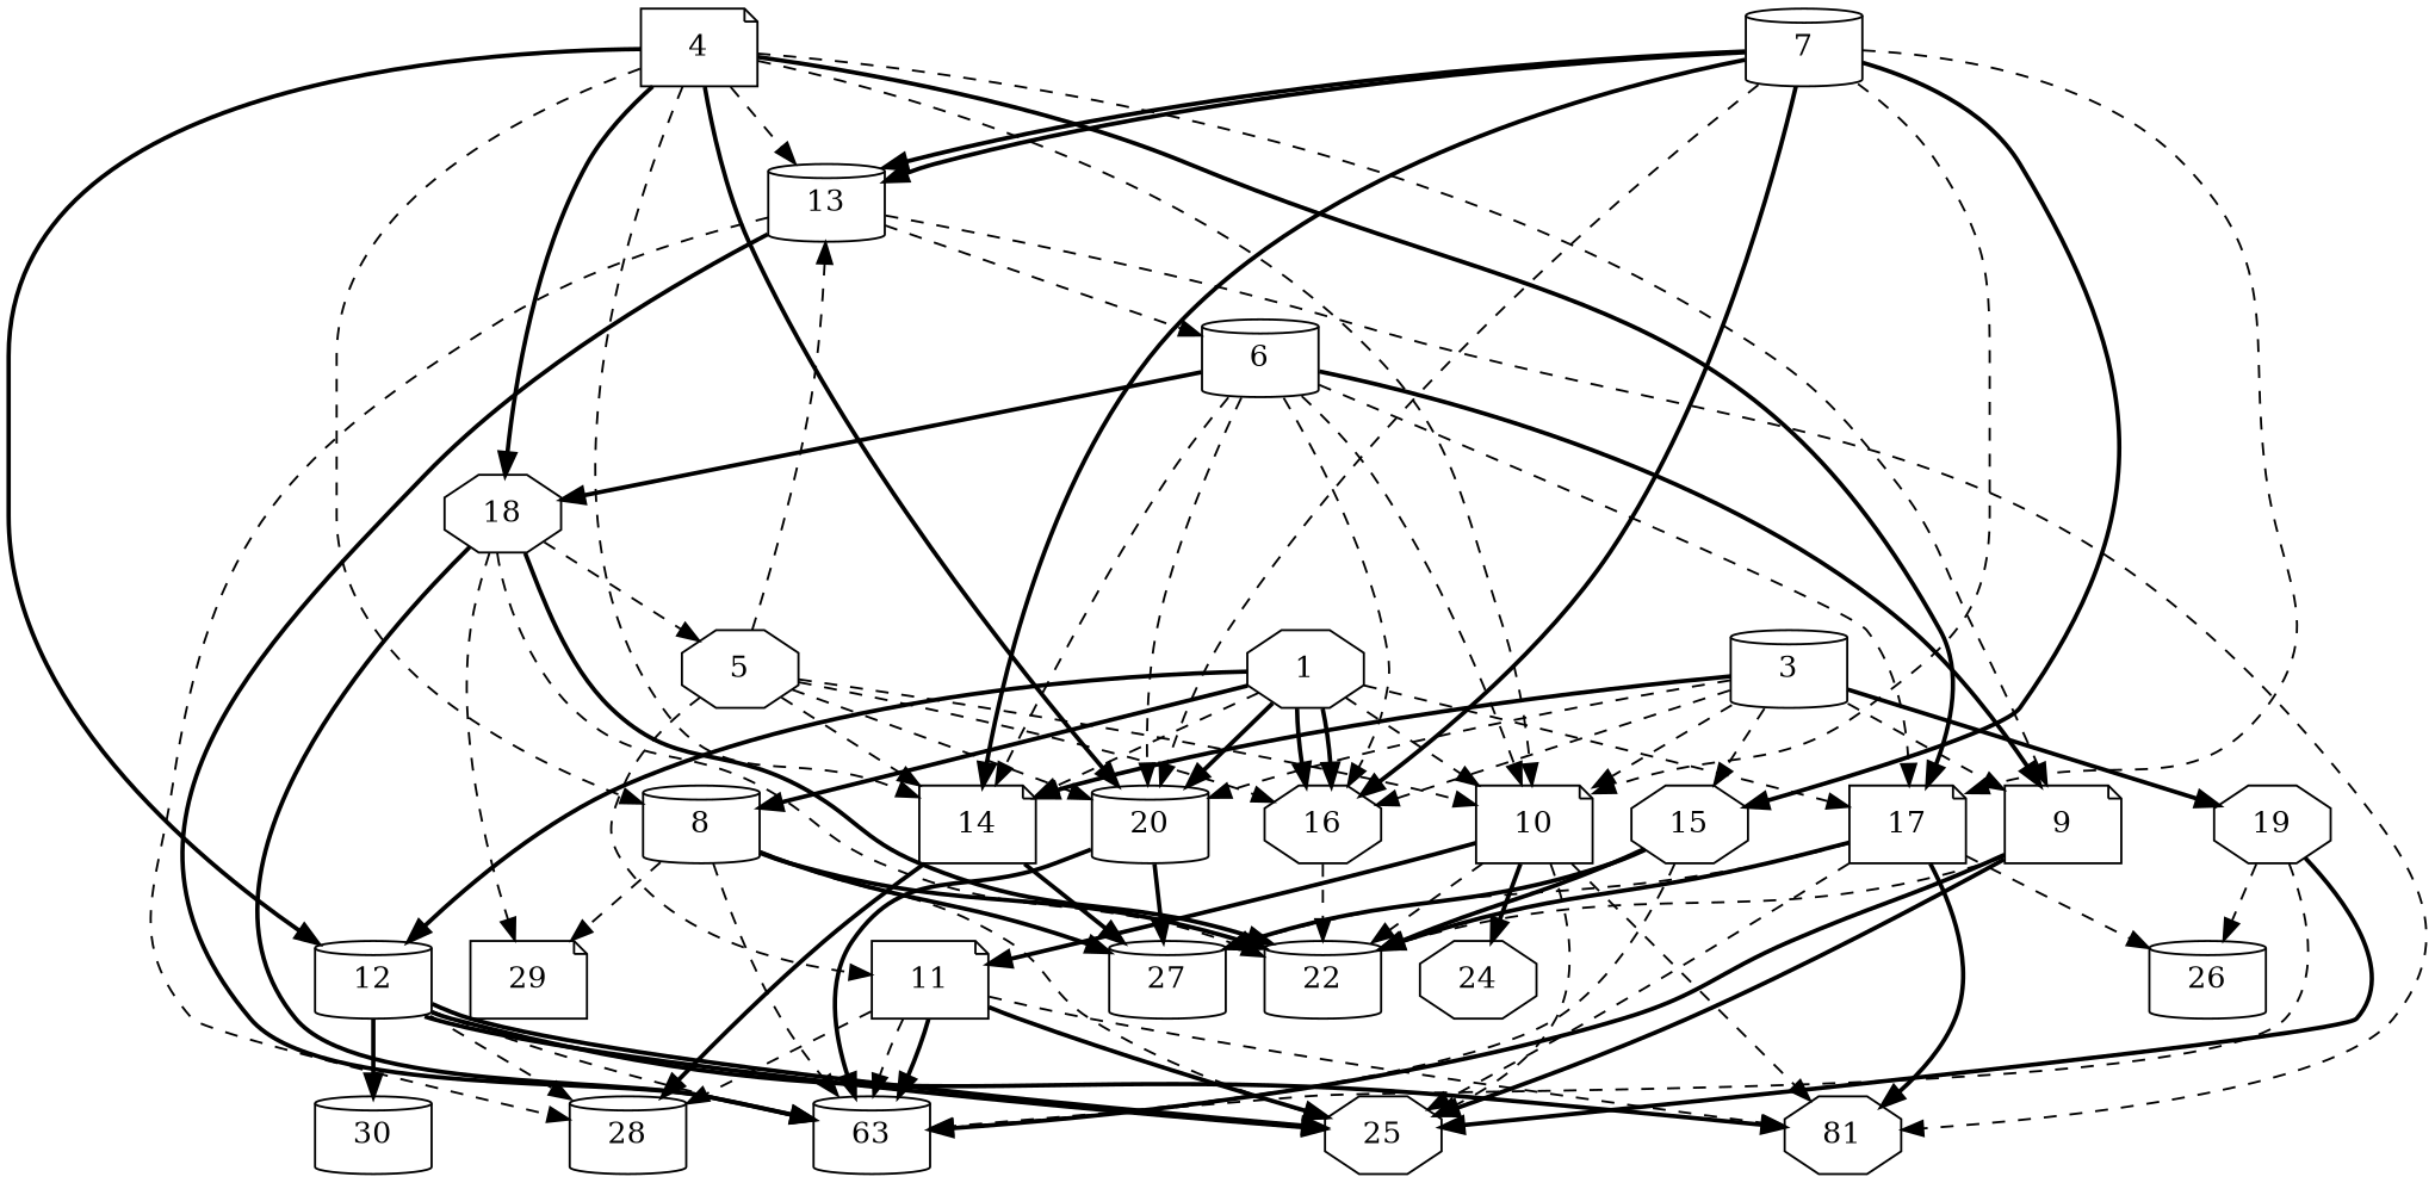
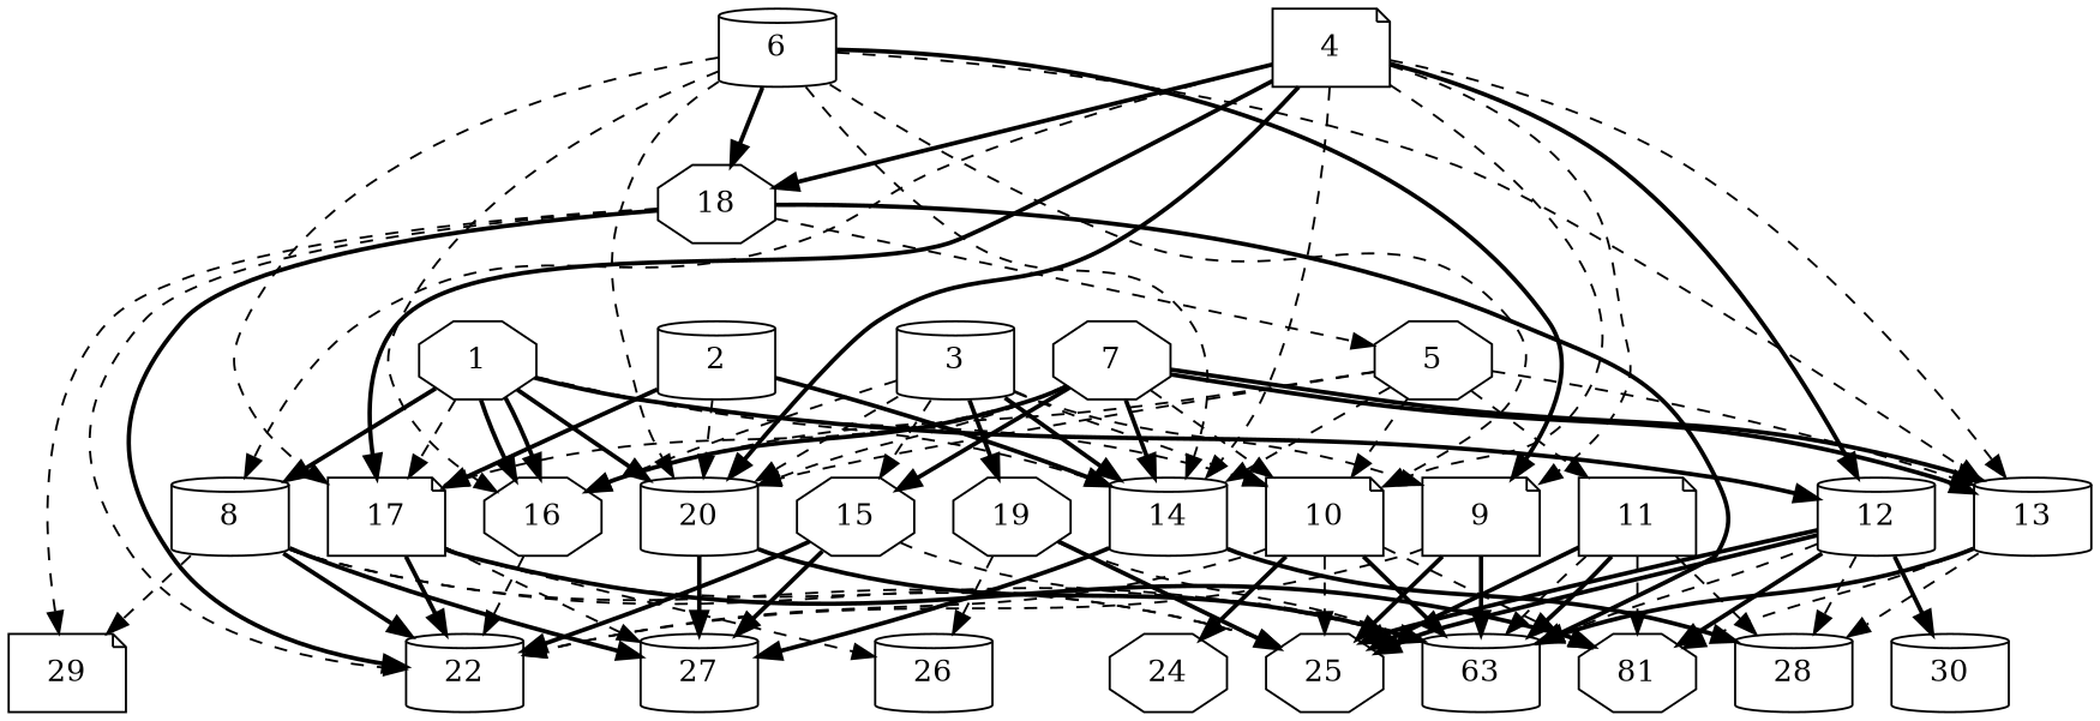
  digraph {
    node [alpha=0.13 shape=cylinder]
    edge [style=dashed]
    1 [alpha=0.18 expect_size=18301952 shape=octagon]
    8 [alpha=0.08 expect_size=20714496]
    10 [alpha=0.09 expect_size=6120448 shape=note]
    12 [alpha=0.10 expect_size=32929792]
-   14 [alpha=0.04 expect_size=11718656 shape=note]
+   14 [alpha=0.04 expect_size=11718656]
    16 [alpha=0.09 expect_size=25546752 shape=octagon]
    17 [alpha=0.17 expect_size=9120768 shape=note]
    20 [alpha=0.17 expect_size=37451776]
    22 [alpha=0.14 expect_size=19671040]
    n10 [expect_size=42215424 label=63]
    25 [alpha=0.20 expect_size=10546176 shape=octagon]
    27 [alpha=0.04 expect_size=36601856]
    29 [alpha=0.02 expect_size=16110592 shape=note]
    n14 [alpha=0.16 expect_size=11155456 label=81 shape=octagon]
    24 [alpha=0.10 expect_size=48393216 shape=octagon]
    28 [alpha=0.06 expect_size=30570496]
    30 [alpha=0.19 expect_size=22908928]
    26 [alpha=0.07 expect_size=15621120]
+   2 [alpha=0.18 expect_size=48812032]
    3 [expect_size=6340608]
    9 [alpha=0.11 expect_size=36577280 shape=note]
    15 [alpha=0.02 expect_size=25157632 shape=octagon]
    19 [alpha=0.03 expect_size=10514432 shape=octagon]
    4 [alpha=0.06 expect_size=49102848 shape=note]
    13 [alpha=0.03 expect_size=28113920]
    18 [alpha=0.14 expect_size=39836672 shape=octagon]
    5 [alpha=0.00 expect_size=35497984 shape=octagon]
    11 [alpha=0.04 expect_size=37240832 shape=note]
    6 [expect_size=47892480]
-   7 [expect_size=24610816]
+   7 [expect_size=24610816 shape=octagon]
    1 -> 8 [style=bold]
    1 -> 10
    1 -> 12 [style=bold]
    1 -> 14
    1 -> 16 [style=bold]
    1 -> 16 [style=bold]
    1 -> 17
    1 -> 20 [style=bold]
    8 -> 22 [style=bold]
    8 -> n10
    8 -> 25
    8 -> 27 [style=bold]
    8 -> 29
    10 -> 22
-   10 -> 11 [style=bold]
+   10 -> n10 [style=bold]
    10 -> 25
    10 -> n14
    10 -> 24 [style=bold]
    12 -> n10
    12 -> 25 [style=bold]
    12 -> 25 [style=bold]
    12 -> n14 [style=bold]
    12 -> 28
    12 -> 30 [style=bold]
    14 -> 27 [style=bold]
    14 -> 28 [style=bold]
    16 -> 22
    17 -> 22 [style=bold]
    17 -> 25
    17 -> 27
    17 -> n14 [style=bold]
    17 -> 26
    20 -> n10 [style=bold]
    20 -> 27 [style=bold]
+   2 -> 14 [style=bold]
+   2 -> 17 [style=bold]
+   2 -> 20
    3 -> 10
    3 -> 14 [style=bold]
    3 -> 16
    3 -> 20
    3 -> 9
    3 -> 15
    3 -> 19 [style=bold]
    9 -> 22
    9 -> n10 [style=bold]
    9 -> 25 [style=bold]
    15 -> 22 [style=bold]
    15 -> n10
    15 -> 27 [style=bold]
    19 -> n10
    19 -> 25 [style=bold]
    19 -> 26
    4 -> 8
    4 -> 10
    4 -> 12 [style=bold]
    4 -> 14
    4 -> 17 [style=bold]
    4 -> 20 [style=bold]
    4 -> 9
    4 -> 13
    4 -> 18 [style=bold]
    13 -> n10 [style=bold]
    13 -> n14
    13 -> 28
    18 -> 22
    18 -> 22 [style=bold]
    18 -> n10 [style=bold]
    18 -> 29
    18 -> 5
    5 -> 10
    5 -> 14
    5 -> 16
    5 -> 20
    5 -> 13
    5 -> 11
    11 -> n10
    11 -> n10 [style=bold]
    11 -> 25 [style=bold]
    11 -> n14
    11 -> 28
    6 -> 10
    6 -> 14
    6 -> 16
    6 -> 17
    6 -> 20
    6 -> 9 [style=bold]
-   13 -> 6
+   6 -> 13
    6 -> 18 [style=bold]
    7 -> 10
    7 -> 14 [style=bold]
    7 -> 16 [style=bold]
    7 -> 17
    7 -> 20
    7 -> 15 [style=bold]
    7 -> 13 [style=bold]
    7 -> 13 [style=bold]
  }
